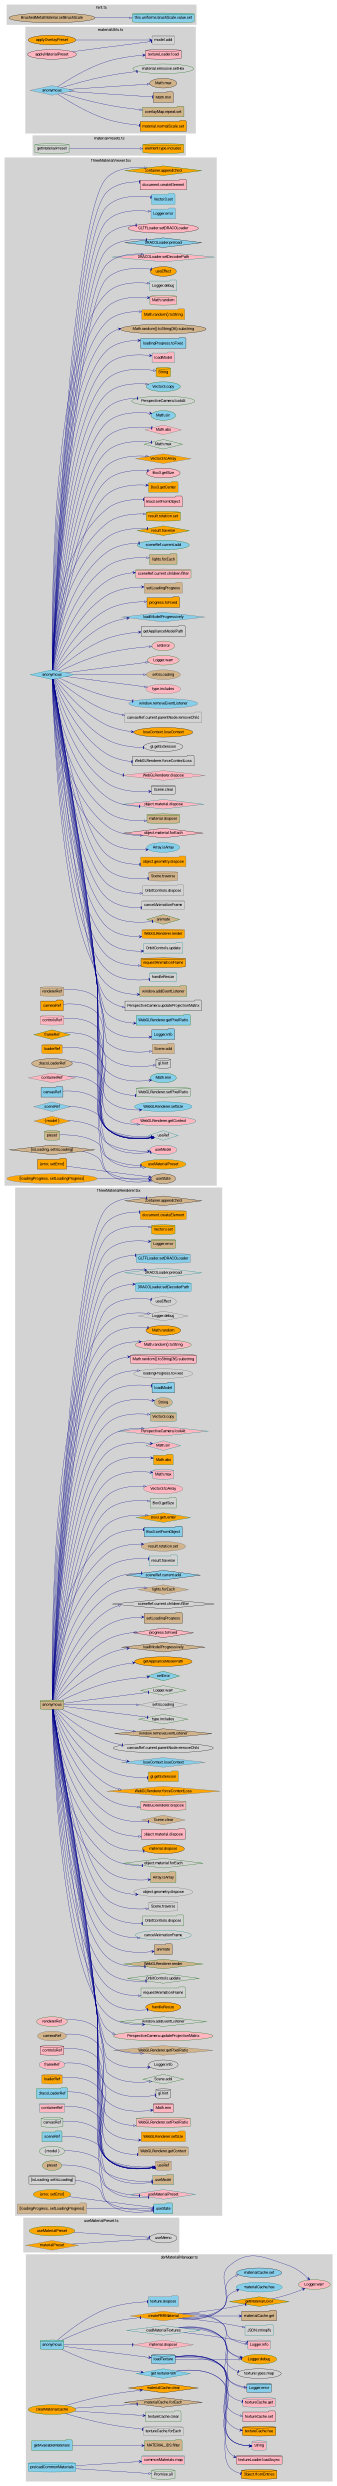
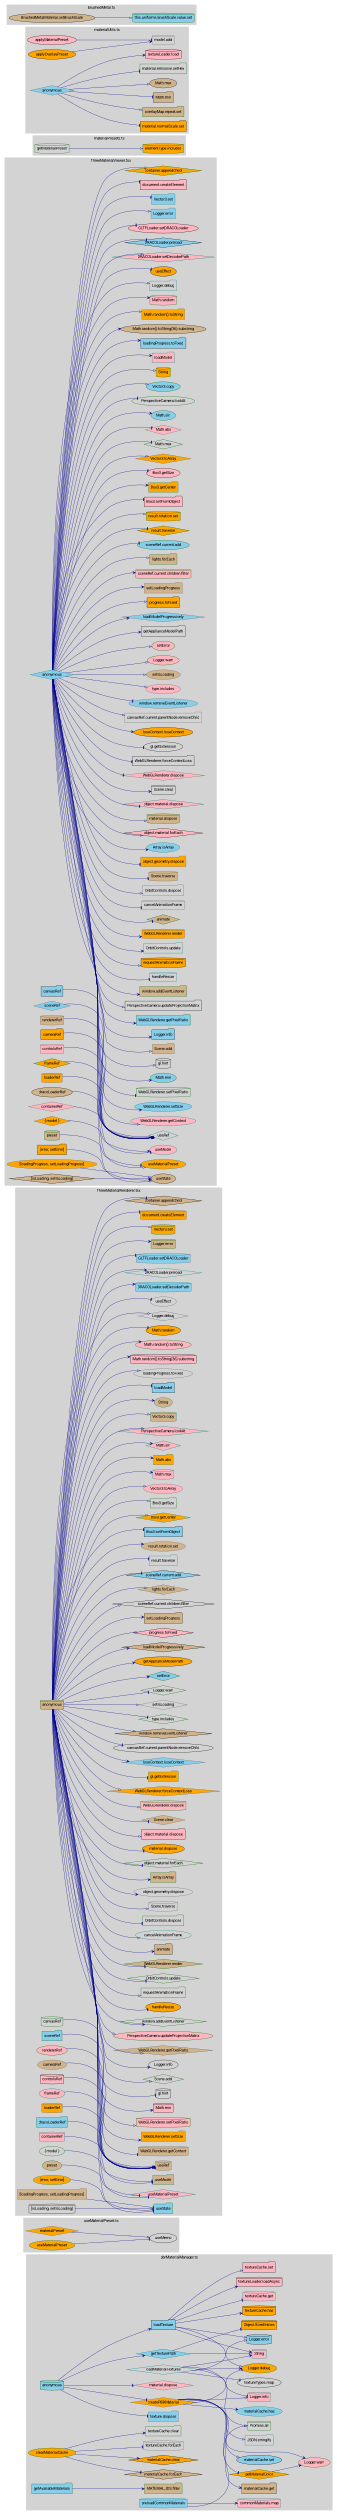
  digraph {
    fontname=Roboto
    rankdir=LR
    node [color=black fillcolor=lightgrey fontname=Roboto shape=ellipse style=filled]
    edge [arrowhead=onormal color=darkblue fontname=Roboto]
    n1 [color=teal fillcolor=skyblue label=getTexturePath shape=diamond]
    n2 [color=teal fillcolor=lightpink label=String shape=cylinder]
-   n3 [fillcolor=skyblue label=loadTexture shape=cylinder]
+   n3 [fillcolor=skyblue label=loadTexture shape=folder]
    n4 [color=darkgreen fillcolor=orange label="Logger.debug"]
    n5 [fillcolor=orange label="textureCache.has" shape=cylinder]
    n6 [color=teal fillcolor=lightpink label="textureCache.get" shape=cylinder]
    n7 [fillcolor=lightpink label="textureLoader.loadAsync" shape=cylinder]
    n8 [fillcolor=lightpink label="textureCache.set" shape=folder]
    n9 [fillcolor=skyblue label="Logger.error" shape=cylinder]
    n10 [color=teal label=loadMaterialTextures shape=diamond]
    n11 [color=darkgreen label="Promise.all" shape=cylinder]
    n12 [label="textureTypes.map"]
    n13 [color=teal fillcolor=lightpink label="Logger.info" shape=cylinder]
    n14 [fillcolor=orange label="Object.fromEntries" shape=cylinder]
    n15 [color=darkgreen fillcolor=skyblue label=anonymous shape=cylinder]
    n16 [color=gray40 fillcolor=lightpink label="material.dispose" shape=diamond]
    n17 [color=gray40 fillcolor=skyblue label="texture.dispose" shape=folder]
    n18 [color=gray40 fillcolor=orange label=createPBRMaterial shape=diamond]
    n19 [color=darkgreen fillcolor=lightpink label="Logger.warn"]
    n20 [color=teal label="JSON.stringify" shape=folder]
    n21 [color=teal fillcolor=skyblue label="materialCache.has"]
    n22 [fillcolor=tan label="materialCache.get" shape=folder]
    n23 [color=darkgreen fillcolor=orange label=getMaterialColor shape=diamond]
    n24 [fillcolor=skyblue label="materialCache.set"]
    n25 [color=darkgreen fillcolor=orange label=clearMaterialCache]
    n26 [fillcolor=tan label="materialCache.forEach" shape=diamond]
    n27 [fillcolor=orange label="materialCache.clear" shape=diamond]
    n28 [color=gray40 label="textureCache.forEach" shape=cylinder]
    n29 [color=darkgreen label="textureCache.clear" shape=folder]
    n30 [color=darkgreen fillcolor=skyblue label=getAvailableMaterials shape=folder]
    n31 [color=darkgreen fillcolor=tan label="MATERIAL_IDS.filter" shape=folder]
    n32 [color=teal fillcolor=skyblue label=preloadCommonMaterials shape=cylinder]
    n33 [color=teal fillcolor=lightpink label="commonMaterials.map" shape=cylinder]
    n34 [color=gray40 fillcolor=orange label=materialPreset shape=diamond]
    n35 [label=useMemo]
    n36 [color=darkgreen fillcolor=orange label=useMaterialPreset]
    n37 [color=darkgreen fillcolor=tan label=anonymous shape=cylinder]
    n38 [color=gray40 fillcolor=tan label=useRef shape=cylinder]
    n39 [fillcolor=lightpink label="Math.random().toString(36).substring" shape=cylinder]
    n40 [color=darkgreen fillcolor=lightpink label="Math.random().toString"]
    n41 [fillcolor=orange label="Math.random"]
    n42 [color=gray40 label="Logger.debug" shape=diamond]
    n43 [color=darkgreen fillcolor=skyblue label=useState shape=folder]
    n44 [color=teal fillcolor=tan label=useModel shape=folder]
    n45 [color=teal fillcolor=lightpink label=useMaterialPreset shape=diamond]
    n46 [color=gray40 label=useEffect]
    n47 [color=teal fillcolor=skyblue label="DRACOLoader.setDecoderPath" shape=cylinder]
    n48 [color=teal label="DRACOLoader.preload" shape=diamond]
    n49 [color=gray40 fillcolor=skyblue label="GLTFLoader.setDRACOLoader" shape=cylinder]
    n50 [color=darkgreen fillcolor=tan label="Logger.error" shape=cylinder]
    n51 [color=darkgreen fillcolor=orange label="Vector3.set" shape=cylinder]
    n52 [color=gray40 fillcolor=orange label="document.createElement" shape=cylinder]
    n53 [fillcolor=tan label="container.appendChild" shape=diamond]
    n54 [color=gray40 fillcolor=tan label="WebGLRenderer.getContext" shape=cylinder]
    n55 [color=gray40 fillcolor=orange label="WebGLRenderer.setSize" shape=folder]
    n56 [color=darkgreen fillcolor=lightpink label="WebGLRenderer.setPixelRatio" shape=cylinder]
    n57 [fillcolor=lightpink label="Math.min" shape=cylinder]
    n58 [label="gl.hint" shape=cylinder]
    n59 [color=darkgreen label="Scene.add" shape=diamond]
    n60 [label="Logger.info"]
    n61 [color=gray40 fillcolor=tan label="WebGLRenderer.getPixelRatio" shape=diamond]
    n62 [color=darkgreen fillcolor=lightpink label="PerspectiveCamera.updateProjectionMatrix"]
    n63 [color=darkgreen label="window.addEventListener" shape=diamond]
    n64 [fillcolor=orange label=handleResize]
    n65 [color=darkgreen label=requestAnimationFrame shape=folder]
    n66 [color=darkgreen label="OrbitControls.update" shape=diamond]
    n67 [color=darkgreen fillcolor=tan label="WebGLRenderer.render" shape=diamond]
    n68 [fillcolor=tan label=animate shape=folder]
    n69 [color=teal label=cancelAnimationFrame]
    n70 [color=darkgreen label="OrbitControls.dispose" shape=folder]
    n71 [color=gray40 label="Scene.traverse" shape=cylinder]
    n72 [color=gray40 label="object.geometry.dispose"]
    n73 [color=darkgreen fillcolor=tan label="Array.isArray" shape=folder]
    n74 [color=darkgreen label="object.material.forEach" shape=diamond]
    n75 [fillcolor=orange label="material.dispose"]
    n76 [fillcolor=lightpink label="object.material.dispose" shape=folder]
    n77 [color=gray40 fillcolor=tan label="Scene.clear" shape=diamond]
    n78 [color=darkgreen fillcolor=lightpink label="WebGLRenderer.dispose" shape=cylinder]
    n79 [color=gray40 fillcolor=orange label="WebGLRenderer.forceContextLoss" shape=diamond]
    n80 [color=teal fillcolor=orange label="gl.getExtension" shape=folder]
    n81 [color=gray40 fillcolor=skyblue label="loseContext.loseContext" shape=diamond]
    n82 [label="canvasRef.current.parentNode.removeChild"]
    n83 [fillcolor=tan label="window.removeEventListener" shape=diamond]
    n84 [color=darkgreen label="type.includes" shape=diamond]
    n85 [color=gray40 label=setIsLoading shape=diamond]
    n86 [color=darkgreen label="Logger.warn" shape=diamond]
    n87 [color=darkgreen fillcolor=skyblue label=setError shape=diamond]
    n88 [fillcolor=orange label=getApplianceModelPath]
    n89 [fillcolor=tan label=loadModelProgressively shape=diamond]
    n90 [fillcolor=lightpink label="progress.toFixed" shape=diamond]
    n91 [fillcolor=tan label=setLoadingProgress shape=folder]
    n92 [label="sceneRef.current.children.filter" shape=diamond]
    n93 [color=gray40 fillcolor=tan label="lights.forEach" shape=diamond]
    n94 [fillcolor=skyblue label="sceneRef.current.add" shape=diamond]
    n95 [color=teal label="result.traverse" shape=folder]
    n96 [color=gray40 fillcolor=tan label="result.rotation.set"]
    n97 [fillcolor=skyblue label="Box3.setFromObject" shape=folder]
    n98 [color=teal fillcolor=orange label="Box3.getCenter" shape=diamond]
    n99 [color=darkgreen label="Box3.getSize" shape=folder]
    n100 [color=gray40 fillcolor=lightpink label="Vector3.toArray"]
    n101 [color=teal fillcolor=lightpink label="Math.max" shape=cylinder]
    n102 [color=teal fillcolor=orange label="Math.abs" shape=folder]
    n103 [color=teal fillcolor=lightpink label="Math.sin" shape=diamond]
    n104 [color=teal fillcolor=lightpink label="PerspectiveCamera.lookAt" shape=diamond]
    n105 [color=teal fillcolor=tan label="Vector3.copy" shape=cylinder]
    n106 [color=teal fillcolor=tan label=String]
    n107 [fillcolor=skyblue label=loadModel shape=folder]
    n108 [color=gray40 label="loadingProgress.toFixed"]
    n109 [color=teal fillcolor=lightpink label=containerRef shape=cylinder]
    n110 [color=darkgreen label=canvasRef shape=cylinder]
    n111 [color=darkgreen fillcolor=skyblue label=sceneRef shape=folder]
    n112 [color=darkgreen fillcolor=lightpink label=rendererRef]
    n113 [color=gray40 fillcolor=tan label=cameraRef]
    n114 [fillcolor=lightpink label=controlsRef shape=cylinder]
    n115 [color=teal fillcolor=lightpink label=frameRef]
    n116 [color=gray40 fillcolor=orange label=loaderRef shape=cylinder]
    n117 [color=darkgreen fillcolor=skyblue label=dracoLoaderRef shape=folder]
    n118 [label="[isLoading, setIsLoading]" shape=cylinder]
    n119 [color=teal fillcolor=orange label="[error, setError]"]
    n120 [color=gray40 fillcolor=tan label="[loadingProgress, setLoadingProgress]" shape=folder]
    n121 [color=darkgreen label="{ model }"]
    n122 [color=darkgreen fillcolor=tan label=preset]
    n123 [color=teal fillcolor=skyblue label=anonymous shape=diamond]
    n124 [color=teal label=useRef shape=diamond]
    n125 [fillcolor=tan label="Math.random().toString(36).substring"]
    n126 [color=gray40 fillcolor=orange label="Math.random().toString" shape=folder]
    n127 [color=darkgreen fillcolor=lightpink label="Math.random" shape=cylinder]
    n128 [color=teal label="Logger.debug" shape=folder]
    n129 [fillcolor=tan label=useState]
    n130 [color=teal fillcolor=lightpink label=useModel]
    n131 [color=teal fillcolor=orange label=useMaterialPreset]
    n132 [fillcolor=orange label=useEffect]
    n133 [color=teal fillcolor=lightpink label="DRACOLoader.setDecoderPath" shape=diamond]
    n134 [fillcolor=skyblue label="DRACOLoader.preload" shape=diamond]
    n135 [fillcolor=lightpink label="GLTFLoader.setDRACOLoader"]
    n136 [color=gray40 fillcolor=skyblue label="Logger.error" shape=folder]
    n137 [color=teal fillcolor=skyblue label="Vector3.set" shape=folder]
    n138 [fillcolor=lightpink label="document.createElement" shape=folder]
    n139 [color=darkgreen fillcolor=orange label="container.appendChild" shape=diamond]
    n140 [color=teal fillcolor=lightpink label="WebGLRenderer.getContext"]
    n141 [color=teal fillcolor=skyblue label="WebGLRenderer.setSize"]
    n142 [color=darkgreen label="WebGLRenderer.setPixelRatio" shape=cylinder]
    n143 [color=darkgreen fillcolor=skyblue label="Math.min"]
    n144 [label="gl.hint" shape=cylinder]
    n145 [color=gray40 fillcolor=tan label="Scene.add" shape=folder]
    n146 [fillcolor=skyblue label="Logger.info" shape=folder]
    n147 [color=darkgreen fillcolor=skyblue label="WebGLRenderer.getPixelRatio" shape=folder]
    n148 [label="PerspectiveCamera.updateProjectionMatrix" shape=folder]
    n149 [color=darkgreen fillcolor=tan label="window.addEventListener" shape=folder]
    n150 [color=teal label=handleResize shape=cylinder]
    n151 [fillcolor=orange label=requestAnimationFrame shape=cylinder]
    n152 [color=teal label="OrbitControls.update" shape=folder]
    n153 [color=gray40 fillcolor=orange label="WebGLRenderer.render" shape=cylinder]
    n154 [color=darkgreen fillcolor=tan label=animate shape=diamond]
    n155 [color=gray40 label=cancelAnimationFrame shape=cylinder]
    n156 [color=gray40 label="OrbitControls.dispose" shape=folder]
    n157 [color=gray40 fillcolor=tan label="Scene.traverse" shape=cylinder]
    n158 [color=gray40 fillcolor=orange label="object.geometry.dispose" shape=folder]
    n159 [color=teal fillcolor=skyblue label="Array.isArray"]
    n160 [fillcolor=lightpink label="object.material.forEach" shape=diamond]
    n161 [color=darkgreen fillcolor=tan label="material.dispose" shape=cylinder]
    n162 [color=teal fillcolor=lightpink label="object.material.dispose" shape=diamond]
    n163 [label="Scene.clear" shape=cylinder]
    n164 [color=gray40 fillcolor=lightpink label="WebGLRenderer.dispose" shape=diamond]
    n165 [label="WebGLRenderer.forceContextLoss" shape=folder]
    n166 [label="gl.getExtension"]
    n167 [fillcolor=orange label="loseContext.loseContext"]
    n168 [color=gray40 label="canvasRef.current.parentNode.removeChild" shape=folder]
    n169 [color=gray40 fillcolor=skyblue label="window.removeEventListener"]
    n170 [color=gray40 fillcolor=lightpink label="type.includes"]
    n171 [color=gray40 fillcolor=tan label=setIsLoading]
    n172 [color=darkgreen fillcolor=lightpink label="Logger.warn"]
    n173 [color=darkgreen fillcolor=lightpink label=setError]
    n174 [label=getApplianceModelPath shape=folder]
    n175 [color=gray40 fillcolor=skyblue label=loadModelProgressively shape=diamond]
    n176 [fillcolor=orange label="progress.toFixed" shape=folder]
    n177 [color=gray40 fillcolor=tan label=setLoadingProgress shape=folder]
    n178 [color=darkgreen fillcolor=lightpink label="sceneRef.current.children.filter" shape=cylinder]
    n179 [color=darkgreen fillcolor=tan label="lights.forEach" shape=folder]
    n180 [color=darkgreen fillcolor=skyblue label="sceneRef.current.add"]
    n181 [color=darkgreen fillcolor=orange label="result.traverse" shape=diamond]
    n182 [color=darkgreen fillcolor=orange label="result.rotation.set" shape=cylinder]
    n183 [fillcolor=lightpink label="Box3.setFromObject" shape=folder]
    n184 [color=teal fillcolor=orange label="Box3.getCenter" shape=folder]
    n185 [fillcolor=lightpink label="Box3.getSize"]
    n186 [color=gray40 fillcolor=orange label="Vector3.toArray" shape=diamond]
    n187 [color=darkgreen label="Math.max" shape=diamond]
    n188 [color=gray40 fillcolor=lightpink label="Math.abs" shape=diamond]
    n189 [color=darkgreen fillcolor=skyblue label="Math.sin"]
    n190 [color=darkgreen label="PerspectiveCamera.lookAt"]
    n191 [color=darkgreen fillcolor=skyblue label="Vector3.copy"]
    n192 [color=darkgreen fillcolor=orange label=String shape=cylinder]
    n193 [color=teal fillcolor=lightpink label=loadModel shape=folder]
    n194 [fillcolor=skyblue label="loadingProgress.toFixed" shape=folder]
    n195 [color=gray40 fillcolor=lightpink label=containerRef shape=diamond]
    n196 [fillcolor=skyblue label=canvasRef shape=folder]
    n197 [color=gray40 fillcolor=skyblue label=sceneRef shape=diamond]
    n198 [color=gray40 fillcolor=tan label=rendererRef shape=cylinder]
    n199 [fillcolor=orange label=cameraRef shape=folder]
    n200 [color=gray40 fillcolor=lightpink label=controlsRef shape=cylinder]
    n201 [color=darkgreen fillcolor=orange label=frameRef shape=diamond]
    n202 [color=gray40 fillcolor=orange label=loaderRef shape=cylinder]
    n203 [fillcolor=tan label=dracoLoaderRef]
    n204 [fillcolor=tan label="[isLoading, setIsLoading]" shape=diamond]
    n205 [fillcolor=orange label="[error, setError]" shape=folder]
    n206 [color=gray40 fillcolor=orange label="[loadingProgress, setLoadingProgress]"]
    n207 [color=gray40 fillcolor=orange label="{ model }" shape=diamond]
    n208 [color=darkgreen fillcolor=tan label=preset shape=cylinder]
    n209 [color=darkgreen label=getMaterialPreset shape=cylinder]
    n210 [color=darkgreen fillcolor=orange label="elementType.includes" shape=cylinder]
    n211 [fillcolor=lightpink label=applyMaterialPreset]
    n212 [color=gray40 label="model.add" shape=cylinder]
    n213 [fillcolor=orange label=applyOverlayPreset]
    n214 [color=gray40 fillcolor=skyblue label=anonymous shape=diamond]
-   n215 [color=darkgreen label="material.emissive.setHex"]
+   n215 [color=darkgreen label="material.emissive.setHex" shape=folder]
    n216 [fillcolor=lightpink label="textureLoader.load" shape=cylinder]
    n217 [fillcolor=orange label="material.normalScale.set" shape=folder]
    n218 [color=darkgreen fillcolor=tan label="overlayMap.repeat.set" shape=folder]
    n219 [fillcolor=tan label="Math.min" shape=folder]
    n220 [fillcolor=tan label="Math.max"]
    n221 [fillcolor=tan label="BrushedMetalMaterial.setBrushScale"]
    n222 [color=darkgreen fillcolor=skyblue label="this.uniforms.brushScale.value.set" shape=cylinder]
    subgraph cluster_1 {
      color=lightgrey
      label="materials.ts"
      style=filled
    }
    subgraph cluster_2 {
      color=lightgrey
      label="three.ts"
      style=filled
    }
    subgraph cluster_3 {
      color=lightgrey
      label="pbrMaterialManager.ts"
      style=filled
      n1
      n2
      n3
      n4
      n5
      n6
      n7
      n8
      n9
      n10
      n11
      n12
      n13
      n14
      n15
      n16
      n17
      n18
      n19
      n20
      n21
      n22
      n23
      n24
      n25
      n26
      n27
      n28
      n29
      n30
      n31
      n32
      n33
    }
    subgraph cluster_4 {
      color=lightgrey
      label="useMaterialPreset.ts"
      style=filled
      n34
      n35
      n36
    }
    subgraph cluster_5 {
      color=lightgrey
      label="ThreeMaterialRenderer.tsx"
      style=filled
      n37
      n38
      n39
      n40
      n41
      n42
      n43
      n44
      n45
      n46
      n47
      n48
      n49
      n50
      n51
      n52
      n53
      n54
      n55
      n56
      n57
      n58
      n59
      n60
      n61
      n62
      n63
      n64
      n65
      n66
      n67
      n68
      n69
      n70
      n71
      n72
      n73
      n74
      n75
      n76
      n77
      n78
      n79
      n80
      n81
      n82
      n83
      n84
      n85
      n86
      n87
      n88
      n89
      n90
      n91
      n92
      n93
      n94
      n95
      n96
      n97
      n98
      n99
      n100
      n101
      n102
      n103
      n104
      n105
      n106
      n107
      n108
      n109
      n110
      n111
      n112
      n113
      n114
      n115
      n116
      n117
      n118
      n119
      n120
      n121
      n122
    }
    subgraph cluster_6 {
      color=lightgrey
      label="ThreeMaterialViewer.tsx"
      style=filled
      n123
      n124
      n125
      n126
      n127
      n128
      n129
      n130
      n131
      n132
      n133
      n134
      n135
      n136
      n137
      n138
      n139
      n140
      n141
      n142
      n143
      n144
      n145
      n146
      n147
      n148
      n149
      n150
      n151
      n152
      n153
      n154
      n155
      n156
      n157
      n158
      n159
      n160
      n161
      n162
      n163
      n164
      n165
      n166
      n167
      n168
      n169
      n170
      n171
      n172
      n173
      n174
      n175
      n176
      n177
      n178
      n179
      n180
      n181
      n182
      n183
      n184
      n185
      n186
      n187
      n188
      n189
      n190
      n191
      n192
      n193
      n194
      n195
      n196
      n197
      n198
      n199
      n200
      n201
      n202
      n203
      n204
      n205
      n206
      n207
      n208
    }
    subgraph cluster_7 {
      color=lightgrey
      label="materialPresetHelpers.ts"
      style=filled
    }
    subgraph cluster_8 {
      color=lightgrey
      label="materialPresets.ts"
      style=filled
      n209
      n210
    }
    subgraph cluster_9 {
      color=lightgrey
      label="materialUtils.ts"
      style=filled
      n211
      n212
      n213
      n214
      n215
      n216
      n217
      n218
      n219
      n220
    }
    subgraph cluster_10 {
      color=lightgrey
-     label="hint.ts"
+     label="brushedMetal.ts"
      style=filled
      n221
      n222
    }
    n1 -> n2
    n1 -> n14 [arrowhead=tee]
    n3 -> n2 [arrowhead=vee]
    n3 -> n4
    n3 -> n5 [arrowhead=vee]
    n3 -> n6 [arrowhead=tee]
    n3 -> n7 [arrowhead=vee]
    n3 -> n8
    n3 -> n9
    n10 -> n2 [arrowhead=vee]
    n10 -> n4 [arrowhead=vee]
    n10 -> n9
+   n10 -> n11
    n10 -> n12 [arrowhead=tee]
    n10 -> n13 [arrowhead=tee]
    n15 -> n1 [arrowhead=vee]
    n15 -> n3 [arrowhead=vee]
    n15 -> n16 [arrowhead=tee]
    n15 -> n17 [arrowhead=tee]
    n15 -> n18 [arrowhead=tee]
    n18 -> n4 [arrowhead=tee]
    n18 -> n13
    n18 -> n19 [arrowhead=vee]
    n18 -> n20
    n18 -> n21 [arrowhead=vee]
    n18 -> n22 [arrowhead=vee]
    n18 -> n23 [arrowhead=tee]
    n18 -> n24
    n23 -> n19 [arrowhead=vee]
    n25 -> n26 [arrowhead=tee]
    n25 -> n27 [arrowhead=vee]
    n25 -> n28 [arrowhead=tee]
    n25 -> n29 [arrowhead=vee]
    n30 -> n31 [arrowhead=vee]
    n32 -> n11
    n32 -> n33 [arrowhead=vee]
    n34 -> n35
    n36 -> n35 [arrowhead=tee]
    n37 -> n38 [arrowhead=tee]
    n37 -> n39 [arrowhead=vee]
    n37 -> n40 [arrowhead=vee]
    n37 -> n41 [arrowhead=tee]
    n37 -> n42
    n37 -> n43 [arrowhead=tee]
    n37 -> n44 [arrowhead=tee]
    n37 -> n45 [arrowhead=tee]
    n37 -> n46 [arrowhead=tee]
    n37 -> n47 [arrowhead=vee]
    n37 -> n48 [arrowhead=vee]
    n37 -> n49 [arrowhead=tee]
    n37 -> n50 [arrowhead=vee]
    n37 -> n51
    n37 -> n52 [arrowhead=tee]
    n37 -> n53 [arrowhead=tee]
    n37 -> n54 [arrowhead=tee]
    n37 -> n55 [arrowhead=vee]
    n37 -> n56
    n37 -> n57 [arrowhead=vee]
    n37 -> n58 [arrowhead=tee]
    n37 -> n59
    n37 -> n60 [arrowhead=vee]
    n37 -> n61
    n37 -> n62
    n37 -> n63 [arrowhead=vee]
    n37 -> n64 [arrowhead=tee]
    n37 -> n65
    n37 -> n66 [arrowhead=tee]
    n37 -> n67 [arrowhead=tee]
    n37 -> n68 [arrowhead=vee]
    n37 -> n69
    n37 -> n70 [arrowhead=tee]
    n37 -> n71
    n37 -> n72 [arrowhead=vee]
    n37 -> n73 [arrowhead=vee]
    n37 -> n74 [arrowhead=tee]
    n37 -> n75 [arrowhead=tee]
    n37 -> n76
    n37 -> n77 [arrowhead=tee]
    n37 -> n78
    n37 -> n79
    n37 -> n80 [arrowhead=tee]
    n37 -> n81 [arrowhead=vee]
    n37 -> n82 [arrowhead=tee]
    n37 -> n83
    n37 -> n84 [arrowhead=tee]
    n37 -> n85
    n37 -> n86 [arrowhead=tee]
    n37 -> n87 [arrowhead=vee]
    n37 -> n88 [arrowhead=vee]
    n37 -> n89 [arrowhead=vee]
    n37 -> n90
    n37 -> n91 [arrowhead=vee]
    n37 -> n92
    n37 -> n93
    n37 -> n94 [arrowhead=tee]
    n37 -> n95 [arrowhead=tee]
    n37 -> n96 [arrowhead=vee]
    n37 -> n97 [arrowhead=tee]
    n37 -> n98
    n37 -> n99
    n37 -> n100
    n37 -> n101 [arrowhead=vee]
    n37 -> n102 [arrowhead=vee]
    n37 -> n103 [arrowhead=vee]
    n37 -> n104
    n37 -> n105
    n37 -> n106 [arrowhead=vee]
    n37 -> n107 [arrowhead=tee]
    n37 -> n108
    n109 -> n38 [arrowhead=vee]
    n110 -> n38
    n111 -> n38
    n112 -> n38 [arrowhead=tee]
    n113 -> n38
    n114 -> n38 [arrowhead=tee]
    n115 -> n38 [arrowhead=tee]
    n116 -> n38
    n117 -> n38
    n118 -> n43
    n119 -> n43 [arrowhead=tee]
    n120 -> n43 [arrowhead=tee]
    n121 -> n44 [arrowhead=tee]
    n122 -> n45 [arrowhead=tee]
    n123 -> n124
    n123 -> n125 [arrowhead=vee]
    n123 -> n126
    n123 -> n127 [arrowhead=vee]
    n123 -> n128
    n123 -> n129
    n123 -> n130 [arrowhead=tee]
    n123 -> n131
    n123 -> n132 [arrowhead=tee]
    n123 -> n133
    n123 -> n134 [arrowhead=tee]
    n123 -> n135 [arrowhead=tee]
    n123 -> n136
    n123 -> n137 [arrowhead=tee]
    n123 -> n138 [arrowhead=tee]
    n123 -> n139
    n123 -> n140
    n123 -> n141 [arrowhead=vee]
    n123 -> n142 [arrowhead=tee]
    n123 -> n143 [arrowhead=vee]
    n123 -> n144
    n123 -> n145
    n123 -> n146 [arrowhead=vee]
    n123 -> n147 [arrowhead=vee]
    n123 -> n148
    n123 -> n149 [arrowhead=vee]
    n123 -> n150 [arrowhead=tee]
    n123 -> n151
    n123 -> n152 [arrowhead=vee]
    n123 -> n153 [arrowhead=vee]
    n123 -> n154 [arrowhead=tee]
    n123 -> n155 [arrowhead=tee]
    n123 -> n156
    n123 -> n157 [arrowhead=tee]
    n123 -> n158 [arrowhead=tee]
    n123 -> n159 [arrowhead=vee]
    n123 -> n160
    n123 -> n161
    n123 -> n162 [arrowhead=tee]
    n123 -> n163 [arrowhead=vee]
    n123 -> n164 [arrowhead=tee]
    n123 -> n165 [arrowhead=tee]
    n123 -> n166 [arrowhead=tee]
    n123 -> n167 [arrowhead=vee]
    n123 -> n168
    n123 -> n169 [arrowhead=tee]
    n123 -> n170
    n123 -> n171
    n123 -> n172
    n123 -> n173
    n123 -> n174 [arrowhead=vee]
    n123 -> n175 [arrowhead=vee]
    n123 -> n176
    n123 -> n177 [arrowhead=vee]
    n123 -> n178 [arrowhead=vee]
    n123 -> n179
    n123 -> n180 [arrowhead=tee]
    n123 -> n181 [arrowhead=tee]
    n123 -> n182
    n123 -> n183 [arrowhead=tee]
    n123 -> n184 [arrowhead=vee]
    n123 -> n185 [arrowhead=tee]
    n123 -> n186
    n123 -> n187 [arrowhead=tee]
    n123 -> n188 [arrowhead=tee]
    n123 -> n189 [arrowhead=vee]
    n123 -> n190 [arrowhead=tee]
    n123 -> n191
    n123 -> n192
    n123 -> n193 [arrowhead=vee]
    n123 -> n194 [arrowhead=vee]
    n195 -> n124
    n196 -> n124
    n197 -> n124 [arrowhead=tee]
    n198 -> n124 [arrowhead=vee]
    n199 -> n124
    n200 -> n124 [arrowhead=vee]
    n201 -> n124
    n202 -> n124 [arrowhead=tee]
    n203 -> n124
    n204 -> n129 [arrowhead=vee]
    n205 -> n129 [arrowhead=vee]
    n206 -> n129
    n207 -> n130 [arrowhead=vee]
    n208 -> n131 [arrowhead=tee]
    n209 -> n210
    n211 -> n212 [arrowhead=tee]
    n213 -> n212 [arrowhead=vee]
    n214 -> n215 [arrowhead=tee]
    n214 -> n216 [arrowhead=vee]
    n214 -> n217 [arrowhead=tee]
    n214 -> n218
    n214 -> n219 [arrowhead=tee]
    n214 -> n220
    n221 -> n222
  }
